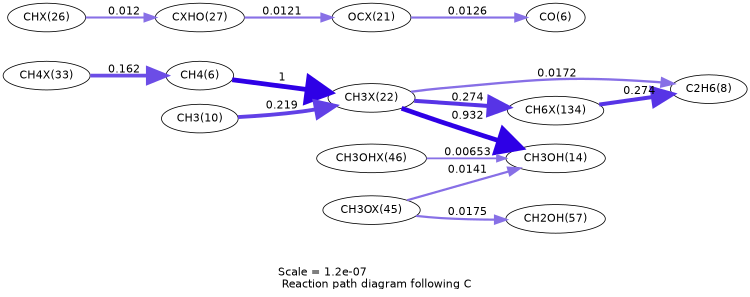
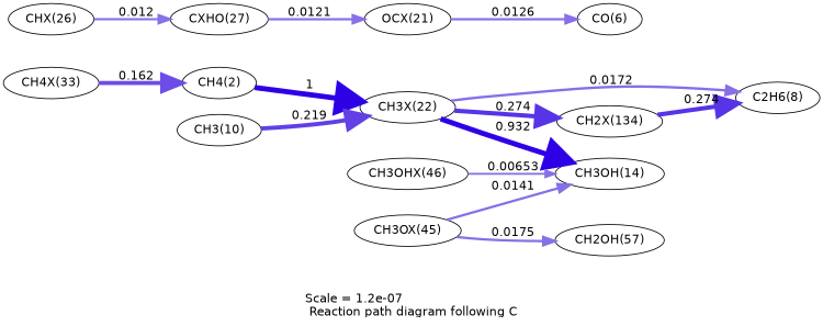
  digraph {
    fontname=Helvetica
    label="Scale = 1.2e-07\l Reaction path diagram following C"
    rankdir=LR
    node [fontname=Helvetica]
    edge [arrowsize=2.51 color="0.7, 0.774, 0.9" fontname=Helvetica penwidth=5.02]
    n1 [label="CH4X(33)"]
-   n2 [label="CH4(6)"]
+   n2 [label="CH4(2)"]
    n3 [label="CH3X(22)"]
    n4 [label="C2H6(8)"]
    n5 [label="CH3OH(14)"]
-   n6 [label="CH6X(134)"]
+   n6 [label="CH2X(134)"]
    n7 [label="CH3(10)"]
    n8 [label="CH3OX(45)"]
    n9 [label="CH2OH(57)"]
    n10 [label="CHX(26)"]
    n11 [label="CXHO(27)"]
    n12 [label="CH3OHX(46)"]
    n13 [label="OCX(21)"]
    n14 [label="CO(6)"]
    n1 -> n2 [arrowsize=2.31 color="0.7, 0.662, 0.9" label=" 0.162" penwidth=4.62]
    n2 -> n3 [arrowsize=3 color="0.7, 1.5, 0.9" label=" 1" penwidth=6]
    n3 -> n4 [arrowsize=1.47 color="0.7, 0.517, 0.9" label=" 0.0172" penwidth=2.93]
    n3 -> n5 [arrowsize=2.97 color="0.7, 1.43, 0.9" label=" 0.932" penwidth=5.95]
    n3 -> n6 [label=" 0.274"]
    n6 -> n4 [label=" 0.274"]
    n7 -> n3 [arrowsize=2.43 color="0.7, 0.719, 0.9" label=" 0.219" penwidth=4.85]
    n8 -> n5 [arrowsize=1.39 color="0.7, 0.514, 0.9" label=" 0.0141" penwidth=2.78]
    n8 -> n9 [arrowsize=1.37 color="0.7, 0.513, 0.9" label=" 0.0175" penwidth=2.75]
    n10 -> n11 [arrowsize=1.33 color="0.7, 0.512, 0.9" label=" 0.012" penwidth=2.66]
    n11 -> n13 [arrowsize=1.33 color="0.7, 0.512, 0.9" label=" 0.0121" penwidth=2.67]
    n12 -> n5 [arrowsize=1.1 color="0.7, 0.507, 0.9" label=" 0.00653" penwidth=2.2]
    n13 -> n14 [arrowsize=1.35 color="0.7, 0.513, 0.9" label=" 0.0126" penwidth=2.69]
  }
